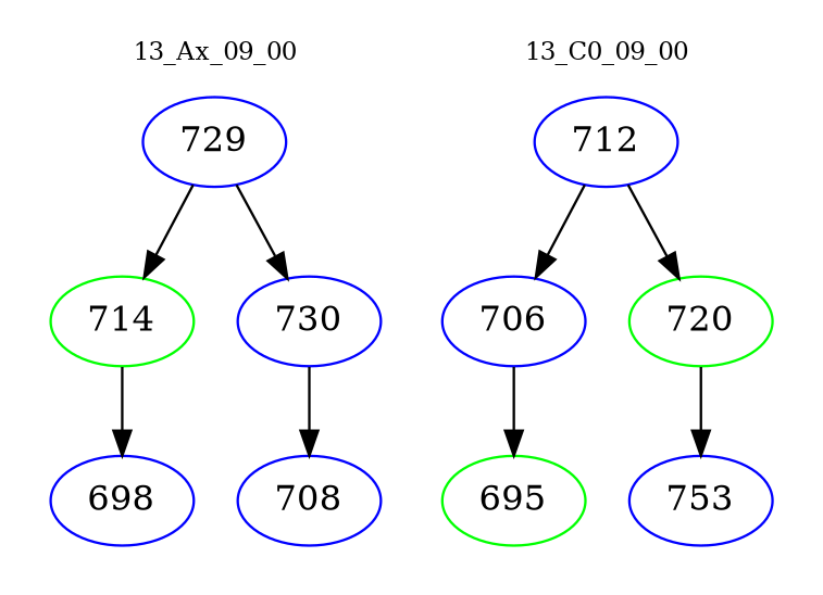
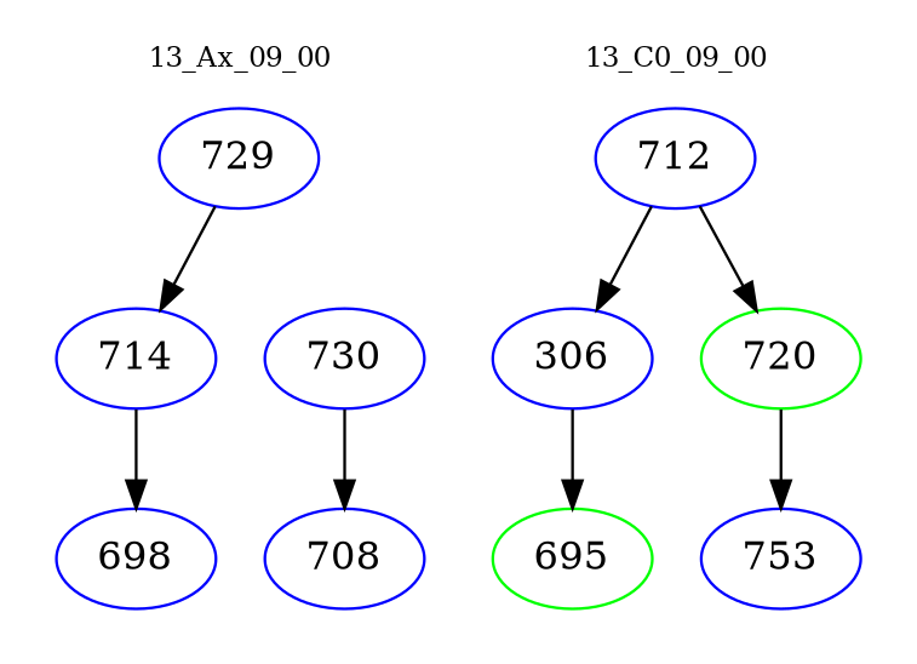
  digraph {
    node [color=blue]
    edge [color=black]
    n1 [label=729]
-   n2 [color=green label=714]
+   n2 [label=714]
    n3 [label=730]
    n4 [label=698]
    n5 [label=708]
    n6 [label=712]
-   n7 [label=706]
+   n7 [label=306]
    n8 [color=green label=720]
    n9 [color=green label=695]
    n10 [label=753]
    subgraph cluster_1 {
      color=white
      fontsize=10
      label="13_Ax_09_00"
      n1
      n2
      n3
      n4
      n5
    }
    subgraph cluster_2 {
      color=white
      fontsize=10
      label="13_C0_09_00"
      n6
      n7
      n8
      n9
      n10
    }
    n1 -> n2
-   n1 -> n3
    n2 -> n4
    n3 -> n5
    n6 -> n7
    n6 -> n8
    n7 -> n9
    n8 -> n10
  }
